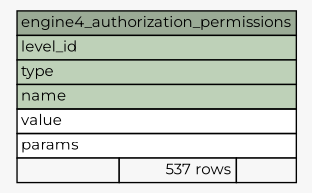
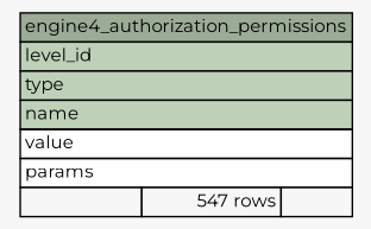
  digraph {
    bgcolor="#f7f7f7"
    fontname=Montserrat
    fontsize=11
    nodesep=0.18
    rankdir=RL
    ranksep=0.46
-   n1 [fontname=Montserrat fontsize=11 label=<     <TABLE BORDER="0" CELLBORDER="1" CELLSPACING="0" BGCOLOR="#ffffff">       <TR><TD COLSPAN="3" BGCOLOR="#9bab96" ALIGN="CENTER">engine4_authorization_permissions</TD></TR>       <TR><TD PORT="level_id" COLSPAN="3" BGCOLOR="#bed1b8" ALIGN="LEFT">level_id</TD></TR>       <TR><TD PORT="type" COLSPAN="3" BGCOLOR="#bed1b8" ALIGN="LEFT">type</TD></TR>       <TR><TD PORT="name" COLSPAN="3" BGCOLOR="#bed1b8" ALIGN="LEFT">name</TD></TR>       <TR><TD PORT="value" COLSPAN="3" ALIGN="LEFT">value</TD></TR>       <TR><TD PORT="params" COLSPAN="3" ALIGN="LEFT">params</TD></TR>       <TR><TD ALIGN="LEFT" BGCOLOR="#f7f7f7">  </TD><TD ALIGN="RIGHT" BGCOLOR="#f7f7f7">537 rows</TD><TD ALIGN="RIGHT" BGCOLOR="#f7f7f7">  </TD></TR>     </TABLE>> shape=plaintext]
+   n1 [fontname=Montserrat fontsize=11 label=<     <TABLE BORDER="0" CELLBORDER="1" CELLSPACING="0" BGCOLOR="#ffffff">       <TR><TD COLSPAN="3" BGCOLOR="#9bab96" ALIGN="CENTER">engine4_authorization_permissions</TD></TR>       <TR><TD PORT="level_id" COLSPAN="3" BGCOLOR="#bed1b8" ALIGN="LEFT">level_id</TD></TR>       <TR><TD PORT="type" COLSPAN="3" BGCOLOR="#bed1b8" ALIGN="LEFT">type</TD></TR>       <TR><TD PORT="name" COLSPAN="3" BGCOLOR="#bed1b8" ALIGN="LEFT">name</TD></TR>       <TR><TD PORT="value" COLSPAN="3" ALIGN="LEFT">value</TD></TR>       <TR><TD PORT="params" COLSPAN="3" ALIGN="LEFT">params</TD></TR>       <TR><TD ALIGN="LEFT" BGCOLOR="#f7f7f7">  </TD><TD ALIGN="RIGHT" BGCOLOR="#f7f7f7">547 rows</TD><TD ALIGN="RIGHT" BGCOLOR="#f7f7f7">  </TD></TR>     </TABLE>> shape=plaintext]
  }
